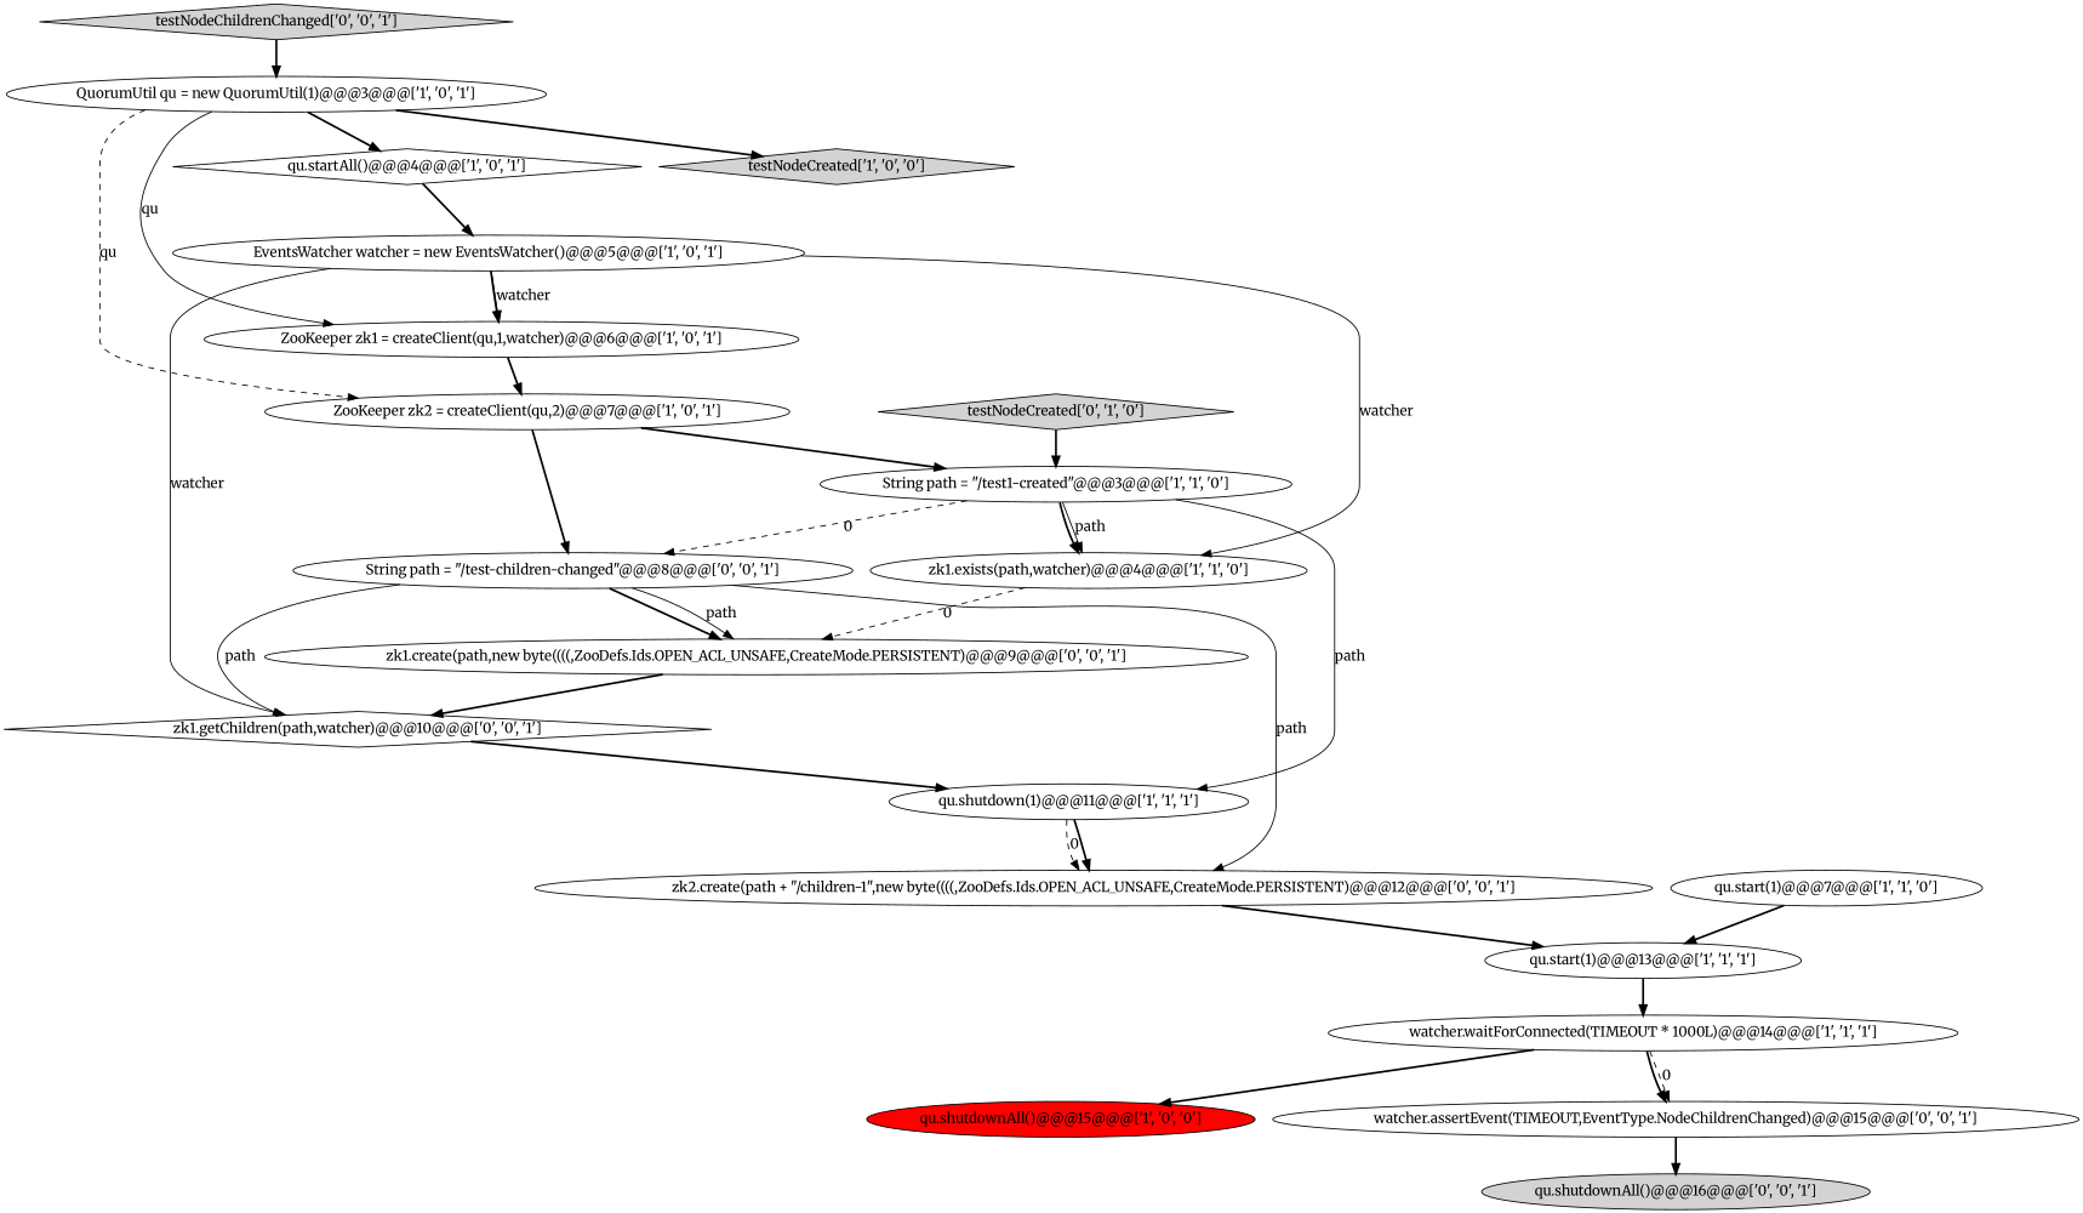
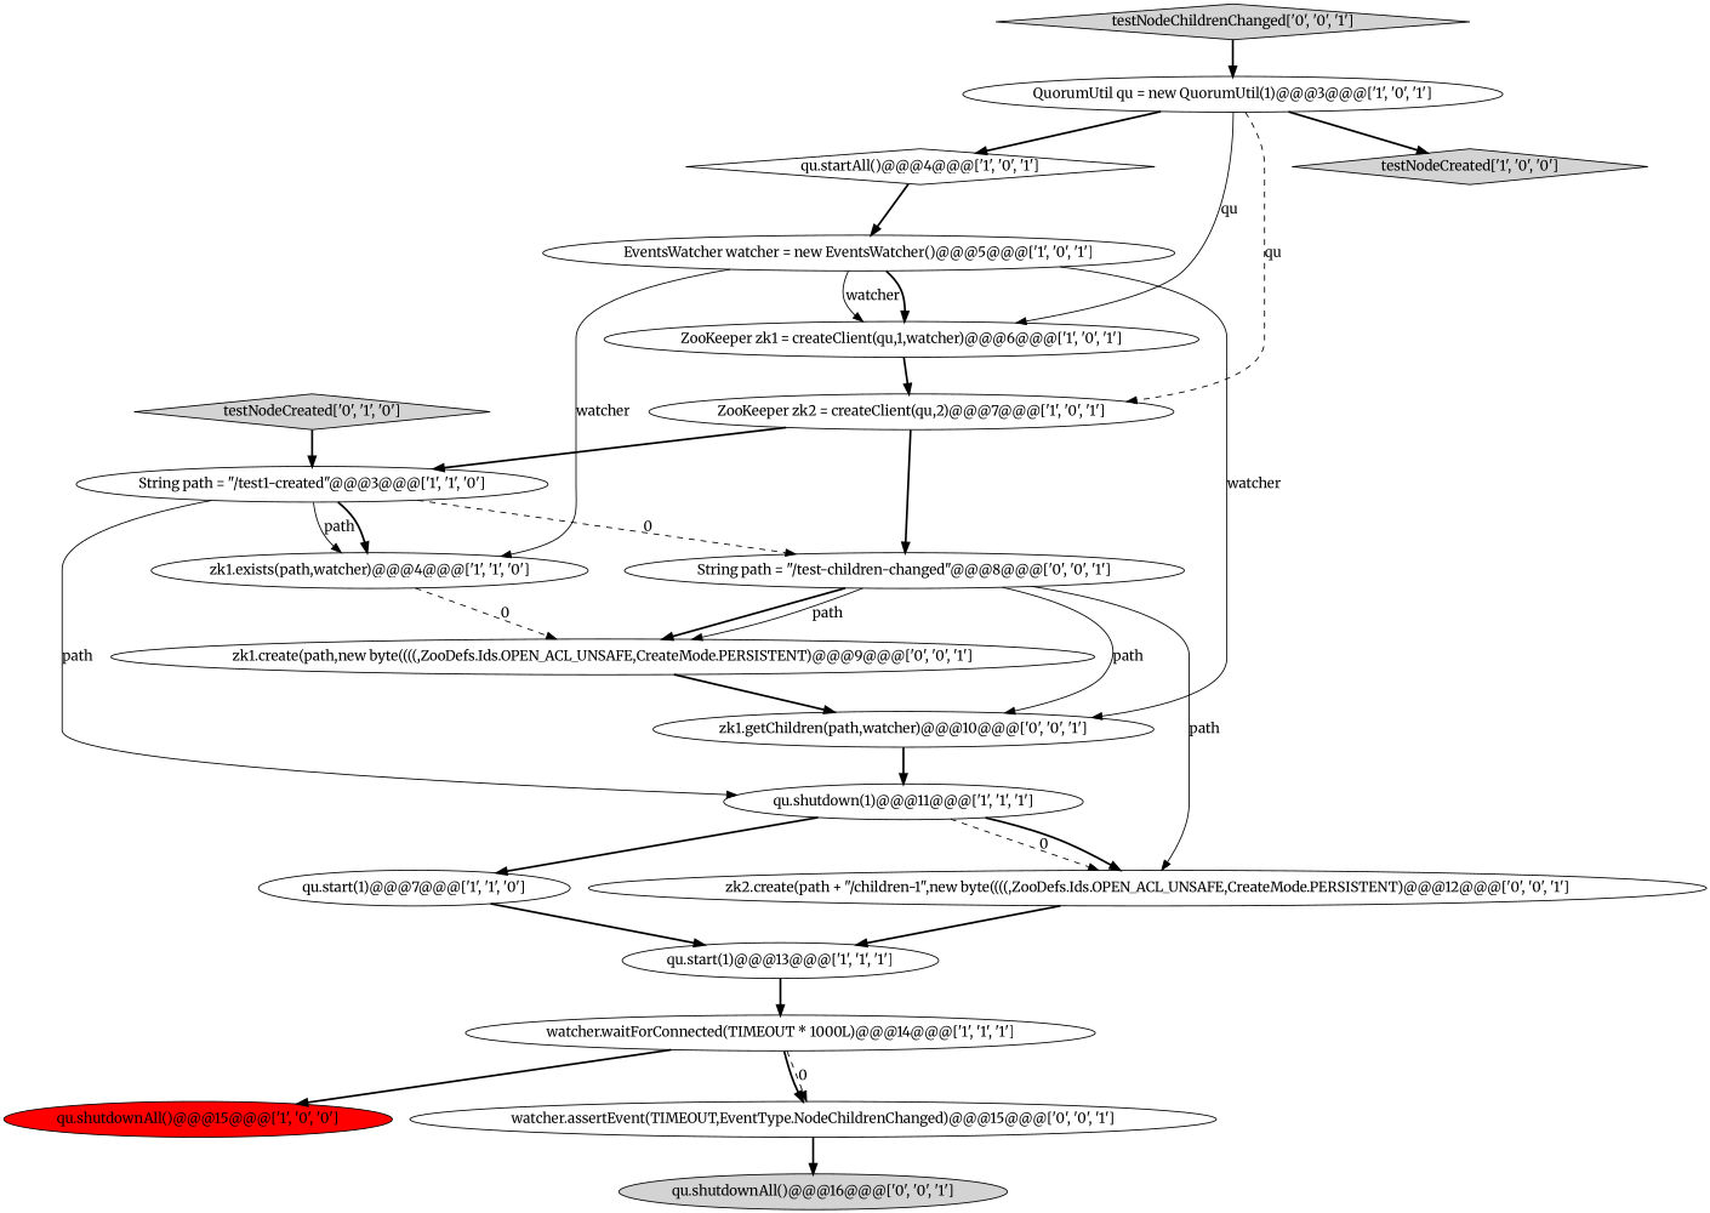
  digraph {
    fontname=Merriweather
    node [fillcolor=white fontname=Merriweather shape=ellipse style=filled]
    edge [fontname=Merriweather style=bold]
    n1 [label="qu.start(1)@@@13@@@['1', '1', '1']"]
    n2 [label="watcher.waitForConnected(TIMEOUT * 1000L)@@@14@@@['1', '1', '1']"]
    n3 [fillcolor=red label="qu.shutdownAll()@@@15@@@['1', '0', '0']"]
    n4 [label="watcher.assertEvent(TIMEOUT,EventType.NodeChildrenChanged)@@@15@@@['0', '0', '1']"]
-   n5 [label="zk1.getChildren(path,watcher)@@@10@@@['0', '0', '1']" shape=diamond]
+   n5 [label="zk1.getChildren(path,watcher)@@@10@@@['0', '0', '1']"]
    n6 [label="qu.shutdown(1)@@@11@@@['1', '1', '1']"]
    n7 [label="zk2.create(path + \"/children-1\",new byte((((,ZooDefs.Ids.OPEN_ACL_UNSAFE,CreateMode.PERSISTENT)@@@12@@@['0', '0', '1']"]
    n8 [label="qu.start(1)@@@7@@@['1', '1', '0']"]
    n9 [label="QuorumUtil qu = new QuorumUtil(1)@@@3@@@['1', '0', '1']"]
    n10 [label="ZooKeeper zk1 = createClient(qu,1,watcher)@@@6@@@['1', '0', '1']"]
    n11 [label="ZooKeeper zk2 = createClient(qu,2)@@@7@@@['1', '0', '1']"]
    n12 [label="qu.startAll()@@@4@@@['1', '0', '1']" shape=diamond]
    n13 [fillcolor=lightgray label="testNodeCreated['1', '0', '0']" shape=diamond]
    n14 [label="String path = \"/test1-created\"@@@3@@@['1', '1', '0']"]
    n15 [label="String path = \"/test-children-changed\"@@@8@@@['0', '0', '1']"]
    n16 [label="EventsWatcher watcher = new EventsWatcher()@@@5@@@['1', '0', '1']"]
    n17 [fillcolor=lightgray label="testNodeCreated['0', '1', '0']" shape=diamond]
    n18 [label="zk1.exists(path,watcher)@@@4@@@['1', '1', '0']"]
    n19 [fillcolor=lightgray label="qu.shutdownAll()@@@16@@@['0', '0', '1']"]
    n20 [label="zk1.create(path,new byte((((,ZooDefs.Ids.OPEN_ACL_UNSAFE,CreateMode.PERSISTENT)@@@9@@@['0', '0', '1']"]
    n21 [fillcolor=lightgray label="testNodeChildrenChanged['0', '0', '1']" shape=diamond]
    n1 -> n2
    n2 -> n3
    n2 -> n4 [label=0 style=dashed]
    n2 -> n4
    n4 -> n19
    n5 -> n6
    n6 -> n7 [label=0 style=dashed]
    n6 -> n7
+   n6 -> n8
    n7 -> n1
    n8 -> n1
    n9 -> n10 [label=qu style=solid]
    n9 -> n11 [label=qu style=dashed]
    n9 -> n12
    n9 -> n13
    n10 -> n11
    n11 -> n14
    n11 -> n15
    n12 -> n16
    n14 -> n6 [label=path style=solid]
    n14 -> n15 [label=0 style=dashed]
    n14 -> n18 [label=path style=solid]
    n14 -> n18
    n15 -> n5 [label=path style=solid]
    n15 -> n7 [label=path style=solid]
    n15 -> n20
    n15 -> n20 [label=path style=solid]
    n16 -> n5 [label=watcher style=solid]
    n16 -> n10 [label=watcher style=solid]
    n16 -> n10
    n16 -> n18 [label=watcher style=solid]
    n17 -> n14
    n18 -> n20 [label=0 style=dashed]
    n20 -> n5
    n21 -> n9
  }
